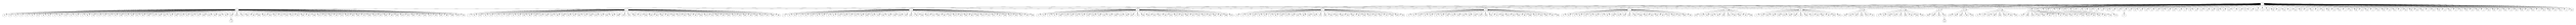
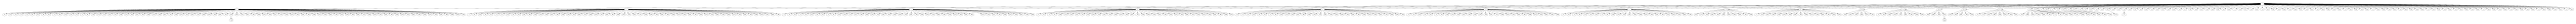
  digraph {
    fontname="Noto Sans"
    node [fontname="Noto Sans"]
    edge [fontname="Noto Sans"]
    1
    0
    5
    9
    10
    22
    23
    25
    29
    32
    36
    40
    44
    45
    51
    53
    55
    57
    58
    61
    75
    78
    82
    87
    93
    97
    99
    100
    103
    105
    109
    116
    134
    139
    141
    142
    145
    149
    155
    157
    159
    163
    169
    171
    182
    186
    187
    188
    203
    206
    207
    209
    211
    214
    217
    222
    223
    224
    225
    226
    234
    236
    248
    268
    275
    278
    281
    282
    283
    289
    293
    294
    321
    323
    328
    329
    334
    337
    342
    349
    355
    361
    362
    363
    364
    368
    369
    370
    374
    378
    379
    382
    400
    401
    404
    405
    428
    431
    435
    440
    442
    444
    445
    452
    458
    464
    465
    474
    485
    486
    489
    491
    497
    499
    13
    15
    16
    17
    18
    24
    37
    48
    60
    65
    68
    70
    76
    77
    83
    85
    113
    114
    117
    119
    131
    136
    151
    154
    161
    162
    180
    181
    190
    201
    212
    216
    221
    241
    247
    251
    253
    255
    259
    264
    272
    277
    285
    291
    301
    303
    304
    307
    309
    311
    314
    319
    322
    325
    330
    333
    340
    341
    345
    350
    353
    371
    384
    389
    392
    412
    423
    426
    427
    432
    434
    437
    454
    457
    459
    462
    473
    475
    476
    479
    480
    483
    484
    495
    11
    33
    38
    39
    47
    63
    71
    74
    84
    92
    144
    146
    152
    156
    158
    165
    166
    183
    185
    197
    204
    215
    220
    230
    231
    250
    256
    260
    265
    267
    270
    271
    279
    280
    284
    292
    300
    305
    327
    336
    339
    347
    367
    372
    375
    399
    403
    407
    415
    424
    429
    433
    446
    449
    481
    488
    490
    3
    19
    20
    34
    42
    43
    46
    52
    79
    81
    90
    106
    111
    121
    138
    n271 [label=947]
    150
    179
    184
    193
    194
    208
    218
    242
    243
    254
    263
    274
    298
    306
    315
    318
    344
    359
    390
-   394
    397
    416
    417
    421
    425
    451
    456
    461
    463
    469
    6
    27
    35
    91
    108
    127
    167
    170
    177
    191
    202
    210
    219
    227
    233
    237
    240
    257
    273
    276
    286
    299
    310
    354
    377
    391
    395
    409
    410
    413
    422
    438
    439
    448
    468
    478
    14
    30
    31
    50
    59
    67
    73
    98
    107
    137
    153
    160
    189
    192
    196
    213
    232
    249
    261
    288
    295
    296
    320
    332
    335
    360
    373
    414
    453
    n367 [label=966]
    492
    26
    41
    49
    56
    95
    96
    110
    123
    125
    126
    135
    164
    176
    195
    198
    312
    317
    338
    346
    352
    356
    365
    388
    419
    430
    450
    455
    498
    21
    62
    64
    69
    72
    80
    86
    89
    94
    122
    143
    174
    199
    200
    228
    235
    258
    316
    357
    411
    436
    467
    482
    493
    101
    112
    120
    168
    287
    297
    380
    383
    420
    472
    496
    7
    28
    102
    128
    175
    229
    238
    239
    245
    266
    313
    326
    366
    376
    381
    487
    104
    124
    130
    302
    331
    351
    66
    118
    140
    148
    172
    205
    252
    262
    386
    348
    398
    402
    471
    129
    246
    269
    443
    477
    8
    12
    133
    308
    324
    387
    396
    441
    115
    358
    385
    393
    408
    418
    2
    88
    290
    447
    54
    343
    244
    460
    470
    494
    132
    173
    4
    178
    406
    1 -> 0
    1 -> 5
    1 -> 9
    1 -> 10
    1 -> 22
    1 -> 23
    1 -> 25
    1 -> 29
    1 -> 32
    1 -> 36
    1 -> 40
    1 -> 44
    1 -> 45
    1 -> 51
    1 -> 53
    1 -> 55
    1 -> 57
    1 -> 58
    1 -> 61
    1 -> 75
    1 -> 78
    1 -> 82
    1 -> 87
    1 -> 93
    1 -> 97
    1 -> 99
    1 -> 100
    1 -> 103
    1 -> 105
    1 -> 109
    1 -> 116
    1 -> 134
    1 -> 139
    1 -> 141
    1 -> 142
    1 -> 145
    1 -> 149
    1 -> 155
    1 -> 157
    1 -> 159
    1 -> 163
    1 -> 169
    1 -> 171
    1 -> 182
    1 -> 186
    1 -> 187
    1 -> 188
    1 -> 203
    1 -> 206
    1 -> 207
    1 -> 209
    1 -> 211
    1 -> 214
    1 -> 217
    1 -> 222
    1 -> 223
    1 -> 224
    1 -> 225
    1 -> 226
    1 -> 234
    1 -> 236
    1 -> 248
    1 -> 268
    1 -> 275
    1 -> 278
    1 -> 281
    1 -> 282
    1 -> 283
    1 -> 289
    1 -> 293
    1 -> 294
    1 -> 321
    1 -> 323
    1 -> 328
    1 -> 329
    1 -> 334
    1 -> 337
    1 -> 342
    1 -> 349
    1 -> 355
    1 -> 361
    1 -> 362
    1 -> 363
    1 -> 364
    1 -> 368
    1 -> 369
    1 -> 370
    1 -> 374
    1 -> 378
    1 -> 379
    1 -> 382
    1 -> 400
    1 -> 401
    1 -> 404
    1 -> 405
    1 -> 428
    1 -> 431
    1 -> 435
    1 -> 440
    1 -> 442
    1 -> 444
    1 -> 445
    1 -> 452
    1 -> 458
    1 -> 464
    1 -> 465
    1 -> 474
    1 -> 485
    1 -> 486
    1 -> 489
    1 -> 491
    1 -> 497
    1 -> 499
    0 -> 13
    0 -> 15
    0 -> 16
    0 -> 17
    0 -> 18
    0 -> 24
    0 -> 37
    0 -> 48
    0 -> 60
    0 -> 65
    0 -> 68
    0 -> 70
    0 -> 76
    0 -> 77
    0 -> 83
    0 -> 85
    0 -> 113
    0 -> 114
    0 -> 117
    0 -> 119
    0 -> 131
    0 -> 136
    0 -> 151
    0 -> 154
    0 -> 161
    0 -> 162
    0 -> 180
    0 -> 181
    0 -> 190
    0 -> 201
    0 -> 212
    0 -> 216
    0 -> 221
    0 -> 241
    0 -> 247
    0 -> 251
    0 -> 253
    0 -> 255
    0 -> 259
    0 -> 264
    0 -> 272
    0 -> 277
    0 -> 285
    0 -> 291
    0 -> 301
    0 -> 303
    0 -> 304
    0 -> 307
    0 -> 309
    0 -> 311
    0 -> 314
    0 -> 319
    0 -> 322
    0 -> 325
    0 -> 330
    0 -> 333
    0 -> 340
    0 -> 341
    0 -> 345
    0 -> 350
    0 -> 353
    0 -> 371
    0 -> 384
    0 -> 389
    0 -> 392
    0 -> 412
    0 -> 423
    0 -> 426
    0 -> 427
    0 -> 432
    0 -> 434
    0 -> 437
    0 -> 454
    0 -> 457
    0 -> 459
    0 -> 462
    0 -> 473
    0 -> 475
    0 -> 476
    0 -> 479
    0 -> 480
    0 -> 483
    0 -> 484
    0 -> 495
    5 -> 11
    5 -> 33
    5 -> 38
    5 -> 39
    5 -> 47
    5 -> 63
    5 -> 71
    5 -> 74
    5 -> 84
    5 -> 92
    5 -> 144
    5 -> 146
    5 -> 152
    5 -> 156
    5 -> 158
    5 -> 165
    5 -> 166
    5 -> 183
    5 -> 185
    5 -> 197
    5 -> 204
    5 -> 215
    5 -> 220
    5 -> 230
    5 -> 231
    5 -> 250
    5 -> 256
    5 -> 260
    5 -> 265
    5 -> 267
    5 -> 270
    5 -> 271
    5 -> 279
    5 -> 280
    5 -> 284
    5 -> 292
    5 -> 300
    5 -> 305
    5 -> 327
    5 -> 336
    5 -> 339
    5 -> 347
    5 -> 367
    5 -> 372
    5 -> 375
    5 -> 399
    5 -> 403
    5 -> 407
    5 -> 415
    5 -> 424
    5 -> 429
    5 -> 433
    5 -> 446
    5 -> 449
    5 -> 481
    5 -> 488
    5 -> 490
    9 -> 3
    9 -> 19
    9 -> 20
    9 -> 34
    9 -> 42
    9 -> 43
    9 -> 46
    9 -> 52
    9 -> 79
    9 -> 81
    9 -> 90
    9 -> 106
    9 -> 111
    9 -> 121
    9 -> 138
    9 -> n271
    9 -> 150
    9 -> 179
    9 -> 184
    9 -> 193
    9 -> 194
    9 -> 208
    9 -> 218
    9 -> 242
    9 -> 243
    9 -> 254
    9 -> 263
    9 -> 274
    9 -> 298
    9 -> 306
    9 -> 315
    9 -> 318
    9 -> 344
    9 -> 359
    9 -> 390
-   9 -> 394
    9 -> 397
    9 -> 416
    9 -> 417
    9 -> 421
    9 -> 425
    9 -> 451
    9 -> 456
    9 -> 461
    9 -> 463
    9 -> 469
    10 -> 6
    10 -> 27
    10 -> 35
    10 -> 91
    10 -> 108
    10 -> 127
    10 -> 167
    10 -> 170
    10 -> 177
    10 -> 191
    10 -> 202
    10 -> 210
    10 -> 219
    10 -> 227
    10 -> 233
    10 -> 237
    10 -> 240
    10 -> 257
    10 -> 273
    10 -> 276
    10 -> 286
    10 -> 299
    10 -> 310
    10 -> 354
    10 -> 377
    10 -> 391
    10 -> 395
    10 -> 409
    10 -> 410
    10 -> 413
    10 -> 422
    10 -> 438
    10 -> 439
    10 -> 448
    10 -> 468
    10 -> 478
    22 -> 14
    22 -> 30
    22 -> 31
    22 -> 50
    22 -> 59
    22 -> 67
    22 -> 73
    22 -> 98
    22 -> 107
    22 -> 137
    22 -> 153
    22 -> 160
    22 -> 189
    22 -> 192
    22 -> 196
    22 -> 213
    22 -> 232
    22 -> 249
    22 -> 261
    22 -> 288
    22 -> 295
    22 -> 296
    22 -> 320
    22 -> 332
    22 -> 335
    22 -> 360
    22 -> 373
    22 -> 414
    22 -> 453
    22 -> n367
    22 -> 492
    23 -> 26
    23 -> 41
    23 -> 49
    23 -> 56
    23 -> 95
    23 -> 96
    23 -> 110
    23 -> 123
    23 -> 125
    23 -> 126
    23 -> 135
    23 -> 164
    23 -> 176
    23 -> 195
    23 -> 198
    23 -> 312
    23 -> 317
    23 -> 338
    23 -> 346
    23 -> 352
    23 -> 356
    23 -> 365
    23 -> 388
    23 -> 419
    23 -> 430
    23 -> 450
    23 -> 455
    23 -> 498
    25 -> 21
    25 -> 62
    25 -> 64
    25 -> 69
    25 -> 72
    25 -> 80
    25 -> 86
    25 -> 89
    25 -> 94
    25 -> 122
    25 -> 143
    25 -> 174
    25 -> 199
    25 -> 200
    25 -> 228
    25 -> 235
    25 -> 258
    25 -> 316
    25 -> 357
    25 -> 411
    25 -> 436
    25 -> 467
    25 -> 482
    25 -> 493
    29 -> 101
    29 -> 112
    29 -> 120
    29 -> 168
    29 -> 287
    29 -> 297
    29 -> 380
    29 -> 383
    29 -> 420
    29 -> 472
    29 -> 496
    32 -> 7
    32 -> 28
    32 -> 102
    32 -> 128
    32 -> 175
    32 -> 229
    32 -> 238
    32 -> 239
    32 -> 245
    32 -> 266
    32 -> 313
    32 -> 326
    32 -> 366
    32 -> 376
    32 -> 381
    32 -> 487
    36 -> 104
    36 -> 124
    36 -> 130
    36 -> 302
    36 -> 331
    36 -> 351
    40 -> 66
    40 -> 118
    40 -> 140
    40 -> 148
    40 -> 172
    40 -> 205
    40 -> 252
    40 -> 262
    40 -> 386
    44 -> 348
    44 -> 398
    44 -> 402
    44 -> 471
    45 -> 129
    45 -> 246
    45 -> 269
    45 -> 443
    45 -> 477
    51 -> 8
    51 -> 12
    51 -> 133
    51 -> 308
    51 -> 324
    51 -> 387
    51 -> 396
    51 -> 441
    53 -> 115
    53 -> 358
    53 -> 385
    53 -> 393
    53 -> 408
    53 -> 418
    55 -> 2
    55 -> 88
    55 -> 290
    55 -> 447
    57 -> 54
    58 -> 343
    78 -> 244
    82 -> 460
    82 -> 470
    87 -> 494
    93 -> 132
    105 -> 173
    134 -> 4
    277 -> 178
    471 -> 406
  }
